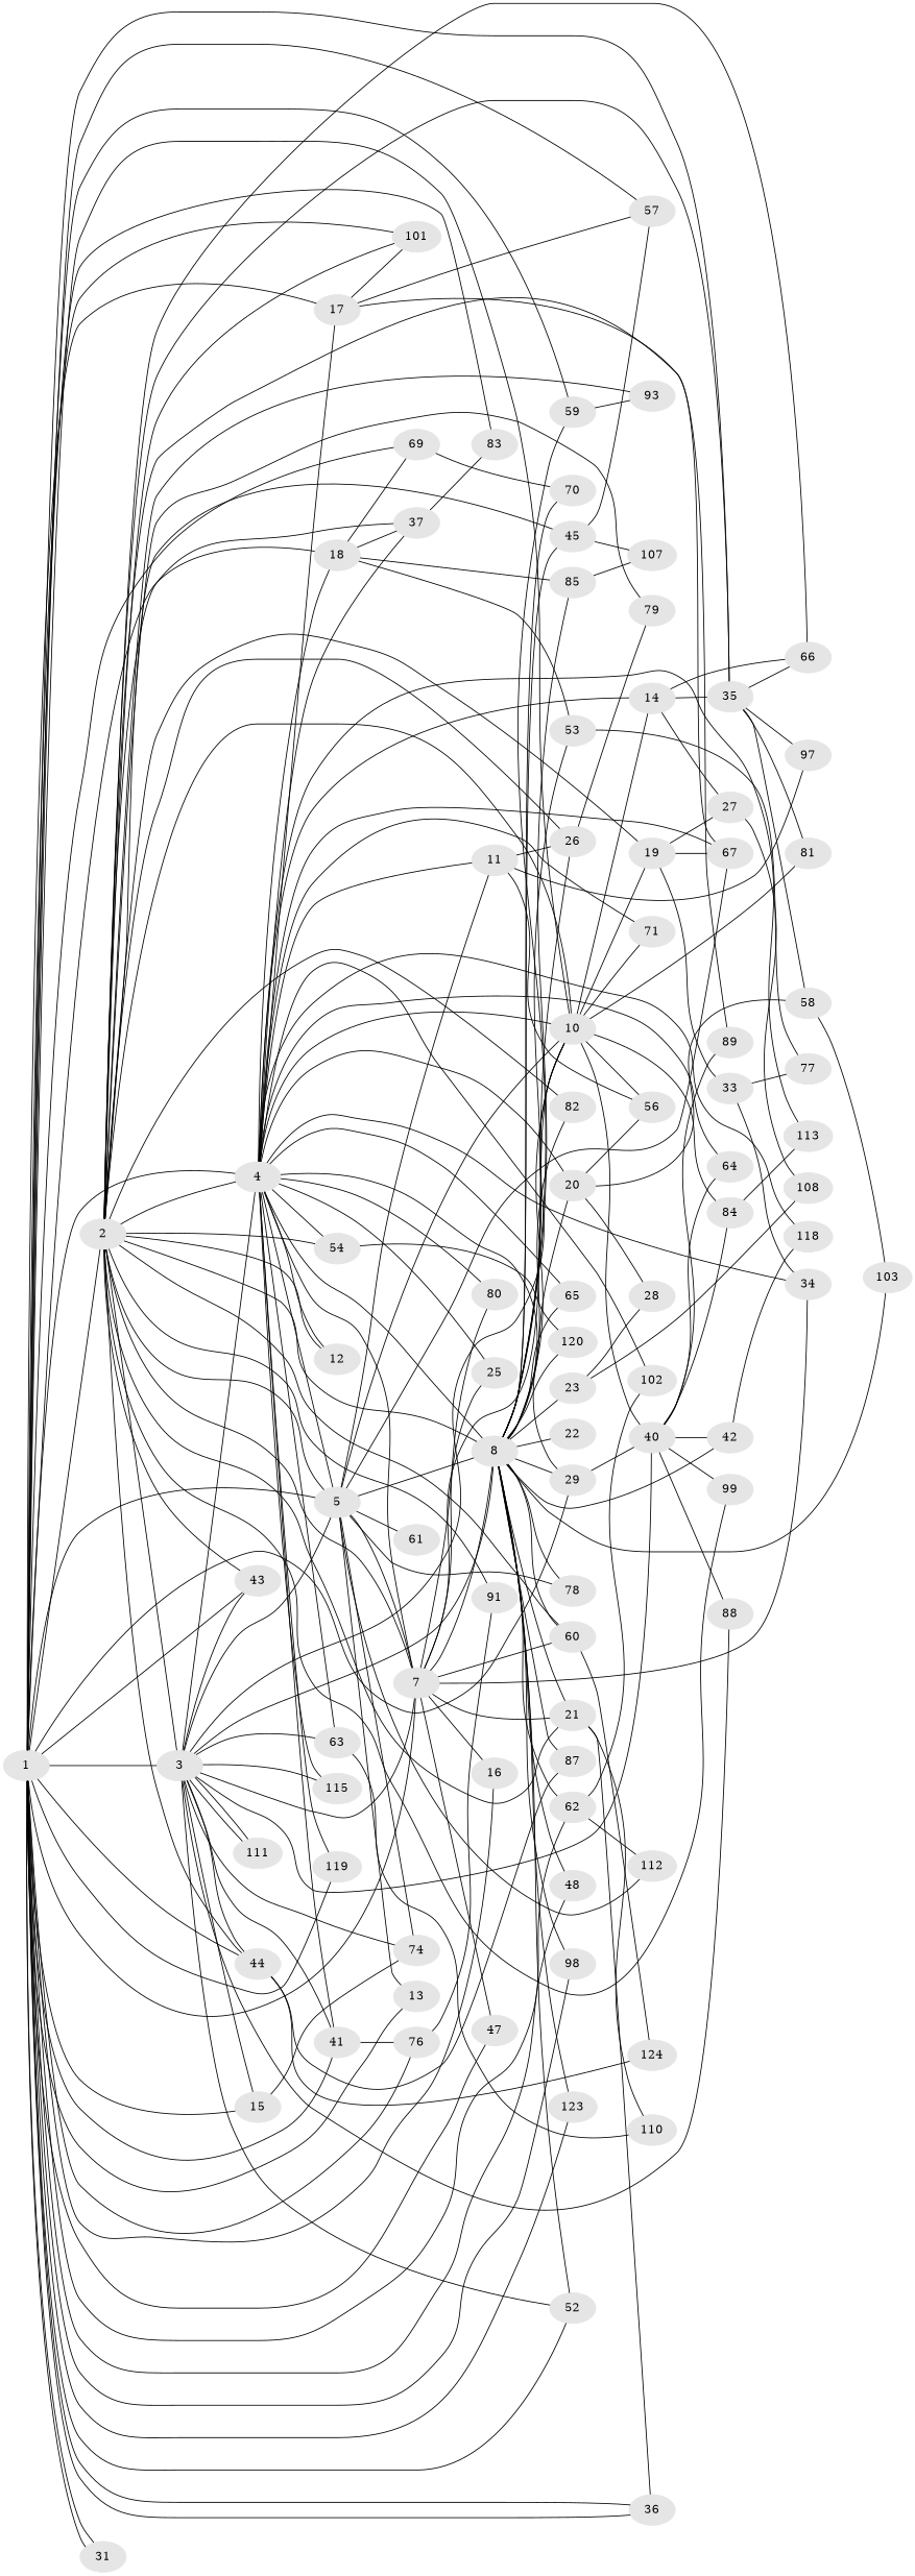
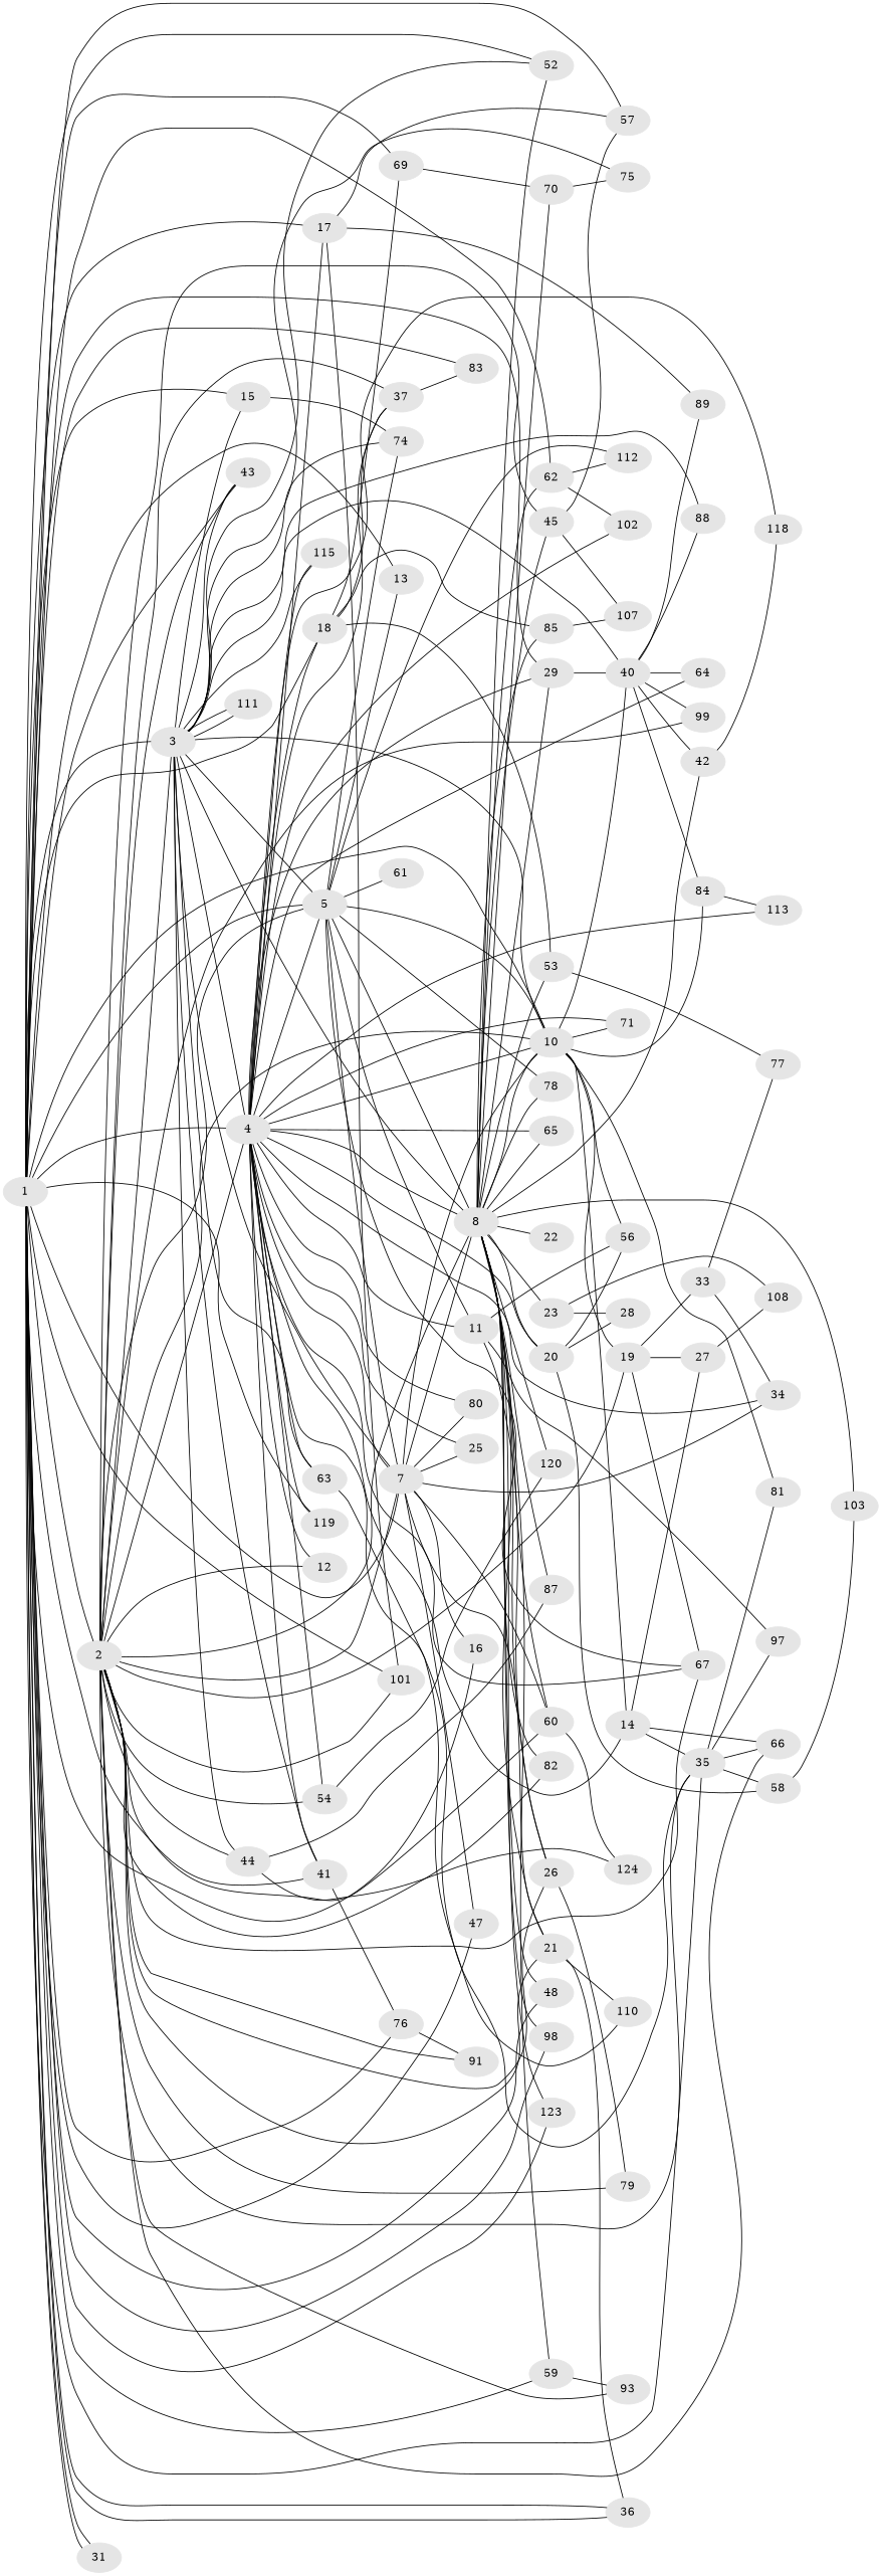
  graph {
    rankdir=LR
    node [color=gray90 style=filled]
    1 [super="+38"]
    2 [super="+30"]
    3 [super="+49"]
    4 [super="+6"]
    5 [super="+104"]
    7 [super="+116"]
    10 [super="+24"]
    13
    15
    16
    17
    18 [super="+51"]
    29 [super="+46"]
    31
    35 [super="+55"]
    36 [super="+94"]
    41 [super="+50"]
    43 [super="+72"]
    44 [super="+92"]
    47
    48
    52 [super="+95"]
    57
    59
    62
    69 [super="+121"]
    76
    83
    98
    101 [super="+106"]
    119
    123
    8 [super="+9"]
    12
    19 [super="+100"]
    21 [super="+39"]
    26 [super="+78"]
    37
    45 [super="+105"]
    54
    60 [super="+90"]
    66 [super="+109"]
    67 [super="+68"]
    79
    82
    91
    93
    99
    40 [super="+117"]
    63 [super="+122"]
    74
+   75
    88
    111
    115
    11 [super="+32"]
    14 [super="+97"]
    20
    25
    34 [super="+114"]
    64
    65
    71
    80
    102
    113
    118
    61
    n69 [label=78]
    112
    22
    23
    42
    53
    70
    85
    87
    103
    120
    56 [super="+86"]
    81
    84
    89
    n84 [label=97]
    58
    124
    27
    33
    110
    107
    28
    108
    77
    1 -- 2 [weight=3]
    1 -- 3
    1 -- 4 [weight=2]
    1 -- 5
    1 -- 7
    1 -- 10
    1 -- 13
    1 -- 15
    1 -- 16
    1 -- 17
    1 -- 18
    1 -- 29
    1 -- 31
    1 -- 31
    1 -- 35
    1 -- 36
    1 -- 36
    1 -- 41
    1 -- 43
-   1 -- 44
    1 -- 47
    1 -- 48
    1 -- 52
    1 -- 57
    1 -- 59
    1 -- 62
    1 -- 69 [weight=2]
    1 -- 76
    1 -- 83
    1 -- 98
    1 -- 101
    1 -- 119
    1 -- 123
    2 -- 3
    2 -- 4 [weight=2]
    2 -- 5
    2 -- 7
    2 -- 10
    2 -- 35
    2 -- 43
    2 -- 44
    2 -- 101
    2 -- 8 [weight=2]
    2 -- 12
    2 -- 19
    2 -- 21
    2 -- 26
    2 -- 37
    2 -- 45
    2 -- 54
    2 -- 60
    2 -- 66
    2 -- 67
    2 -- 79
    2 -- 82
    2 -- 91
    2 -- 93
    2 -- 99
    3 -- 4 [weight=2]
    3 -- 5
    3 -- 7
    3 -- 10
    3 -- 15
    3 -- 41
    3 -- 43
    3 -- 44
    3 -- 52
    3 -- 8 [weight=2]
    3 -- 40
    3 -- 63
    3 -- 74
+   3 -- 75
    3 -- 88
    3 -- 111
    3 -- 111
    3 -- 115
    4 -- 5 [weight=2]
    4 -- 7 [weight=2]
    4 -- 10 [weight=2]
    4 -- 17
    4 -- 18
    4 -- 29
+   4 -- 35
    4 -- 41
    4 -- 119
    4 -- 8 [weight=4]
    4 -- 12
    4 -- 37
    4 -- 54
    4 -- 67
    4 -- 63
    4 -- 115
    4 -- 11
    4 -- 14
    4 -- 20
    4 -- 25
    4 -- 34
    4 -- 64
    4 -- 65
    4 -- 71
    4 -- 80
    4 -- 102
    4 -- 113
    4 -- 118
    5 -- 7
    5 -- 10
    5 -- 13
    5 -- 8 [weight=2]
    5 -- 67
    5 -- 74
    5 -- 11 [weight=2]
    5 -- 61
    5 -- n69
    5 -- 112
    7 -- 10 [weight=3]
    7 -- 16
    7 -- 47
    7 -- 8 [weight=2]
    7 -- 21
    7 -- 60
    7 -- 25
    7 -- 34
    7 -- 80
    10 -- 19
    10 -- 40
    10 -- 14
    10 -- 71
    10 -- 56
    10 -- 81
    10 -- 84
    15 -- 74
    17 -- 57
    17 -- 101
    17 -- 89
    18 -- 69
    18 -- 37
    18 -- 53
    18 -- 85
    29 -- 40
    35 -- 66
    35 -- 81
    35 -- n84
    35 -- 58
    41 -- 76
    44 -- 87
    44 -- 124
    59 -- 93
    62 -- 102
    62 -- 112
    69 -- 70
    76 -- 91
    8 -- 10 [weight=2]
    8 -- 29
    8 -- 48
    8 -- 52
    8 -- 59
    8 -- 62
    8 -- 98
    8 -- 123
    8 -- 21
    8 -- 26
    8 -- 45
    8 -- 60
    8 -- 82
    8 -- 20
    8 -- 65
    8 -- n69
    8 -- 22 [weight=2]
    8 -- 23 [weight=2]
    8 -- 42
    8 -- 53
    8 -- 70
    8 -- 85
    8 -- 87
    8 -- 103
    8 -- 120
    19 -- 67
    19 -- 27
    19 -- 33
    21 -- 36
    21 -- 110
    26 -- 79
    37 -- 83
    45 -- 57
    45 -- 107
    54 -- 120
    60 -- 124
    40 -- 99
    40 -- 88
    40 -- 64
    40 -- 42
    40 -- 84
    40 -- 89
    63 -- 110
    11 -- 26
    11 -- 56
    11 -- n84
    14 -- 35
    14 -- 66
    14 -- 27
    20 -- 56
    20 -- 58
    20 -- 28
    23 -- 28
    23 -- 108
    42 -- 118
    53 -- 77
+   70 -- 75
    85 -- 107
    84 -- 113
    58 -- 103
    27 -- 108
    33 -- 34
    33 -- 77
  }
